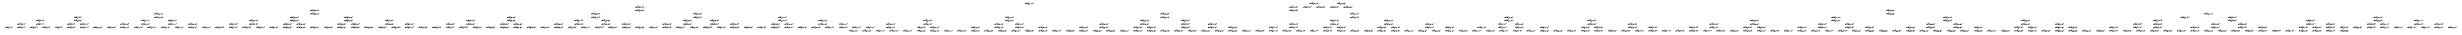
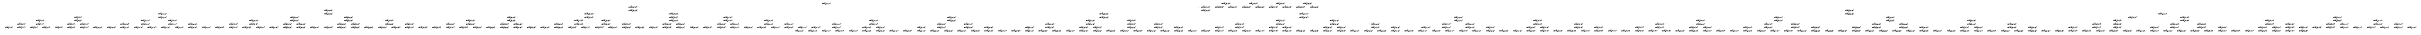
  digraph {
    n1 [label="Node{data=[6112, 6112]}"]
    n2 [label="Node{data=[5044, 5044]}"]
    n3 [label="Node{data=[7902, 7902]}"]
    n4 [label="Node{data=[2088, 2088]}"]
    n5 [label="Node{data=[5156, 5156]}"]
    n6 [label="Node{data=[7838, 7838]}"]
    n7 [label="Node{data=[8388, 8388]}"]
    n8 [label="Node{data=[1867, 1867]}"]
    n9 [label="Node{data=[5028, 5028]}"]
    n10 [label="Node{data=[5060, 5060]}"]
    n11 [label="Node{data=[6096, 6096]}"]
    n12 [label="Node{data=[919, 919]}"]
    n13 [label="Node{data=[1875, 1875]}"]
    n14 [label="Node{data=[5020, 5020]}"]
    n15 [label="Node{data=[5036, 5036]}"]
    n16 [label="Node{data=[915, 915]}"]
    n17 [label="Node{data=[923, 923]}"]
    n18 [label="Node{data=[1871, 1871]}"]
    n19 [label="Node{data=[1879, 1879]}"]
    n20 [label="Node{data=[913, 913]}"]
    n21 [label="Node{data=[917, 917]}"]
    n22 [label="Node{data=[921, 921]}"]
    n23 [label="Node{data=[1379, 1379]}"]
    n24 [label="Node{data=[780, 780]}"]
    n25 [label="Node{data=[914, 914]}"]
    n26 [label="Node{data=[916, 916]}"]
    n27 [label="Node{data=[918, 918]}"]
    n28 [label="Node{data=[920, 920]}"]
    n29 [label="Node{data=[922, 922]}"]
    n30 [label="Node{data=[1374, 1374]}"]
    n31 [label="Node{data=[1866, 1866]}"]
    n32 [label="Node{data=[1869, 1869]}"]
    n33 [label="Node{data=[1873, 1873]}"]
    n34 [label="Node{data=[1877, 1877]}"]
    n35 [label="Node{data=[2086, 2086]}"]
    n36 [label="Node{data=[1868, 1868]}"]
    n37 [label="Node{data=[1870, 1870]}"]
    n38 [label="Node{data=[1872, 1872]}"]
    n39 [label="Node{data=[1874, 1874]}"]
    n40 [label="Node{data=[1876, 1876]}"]
    n41 [label="Node{data=[1878, 1878]}"]
    n42 [label="Node{data=[1880, 1880]}"]
    n43 [label="Node{data=[2087, 2087]}"]
    n44 [label="Node{data=[2138, 2138]}"]
    n45 [label="Node{data=[5024, 5024]}"]
    n46 [label="Node{data=[5032, 5032]}"]
    n47 [label="Node{data=[5040, 5040]}"]
    n48 [label="Node{data=[2109, 2109]}"]
    n49 [label="Node{data=[4967, 4967]}"]
    n50 [label="Node{data=[5022, 5022]}"]
    n51 [label="Node{data=[5026, 5026]}"]
    n52 [label="Node{data=[2089, 2089]}"]
    n53 [label="Node{data=[2119, 2119]}"]
    n54 [label="Node{data=[4888, 4888]}"]
    n55 [label="Node{data=[5004, 5004]}"]
    n56 [label="Node{data=[5021, 5021]}"]
    n57 [label="Node{data=[5023, 5023]}"]
    n58 [label="Node{data=[5025, 5025]}"]
    n59 [label="Node{data=[5027, 5027]}"]
    n60 [label="Node{data=[5030, 5030]}"]
    n61 [label="Node{data=[5034, 5034]}"]
    n62 [label="Node{data=[5038, 5038]}"]
    n63 [label="Node{data=[5042, 5042]}"]
    n64 [label="Node{data=[5029, 5029]}"]
    n65 [label="Node{data=[5031, 5031]}"]
    n66 [label="Node{data=[5033, 5033]}"]
    n67 [label="Node{data=[5035, 5035]}"]
    n68 [label="Node{data=[5037, 5037]}"]
    n69 [label="Node{data=[5039, 5039]}"]
    n70 [label="Node{data=[5041, 5041]}"]
    n71 [label="Node{data=[5043, 5043]}"]
    n72 [label="Node{data=[5052, 5052]}"]
    n73 [label="Node{data=[5148, 5148]}"]
    n74 [label="Node{data=[5451, 5451]}"]
    n75 [label="Node{data=[6104, 6104]}"]
    n76 [label="Node{data=[5048, 5048]}"]
    n77 [label="Node{data=[5056, 5056]}"]
    n78 [label="Node{data=[5144, 5144]}"]
    n79 [label="Node{data=[5152, 5152]}"]
    n80 [label="Node{data=[5046, 5046]}"]
    n81 [label="Node{data=[5050, 5050]}"]
    n82 [label="Node{data=[5054, 5054]}"]
    n83 [label="Node{data=[5058, 5058]}"]
    n84 [label="Node{data=[5045, 5045]}"]
    n85 [label="Node{data=[5047, 5047]}"]
    n86 [label="Node{data=[5049, 5049]}"]
    n87 [label="Node{data=[5051, 5051]}"]
    n88 [label="Node{data=[5053, 5053]}"]
    n89 [label="Node{data=[5055, 5055]}"]
    n90 [label="Node{data=[5057, 5057]}"]
    n91 [label="Node{data=[5059, 5059]}"]
    n92 [label="Node{data=[5062, 5062]}"]
    n93 [label="Node{data=[5146, 5146]}"]
    n94 [label="Node{data=[5150, 5150]}"]
    n95 [label="Node{data=[5154, 5154]}"]
    n96 [label="Node{data=[5061, 5061]}"]
    n97 [label="Node{data=[5063, 5063]}"]
    n98 [label="Node{data=[5145, 5145]}"]
    n99 [label="Node{data=[5147, 5147]}"]
    n100 [label="Node{data=[5149, 5149]}"]
    n101 [label="Node{data=[5151, 5151]}"]
    n102 [label="Node{data=[5153, 5153]}"]
    n103 [label="Node{data=[5155, 5155]}"]
    n104 [label="Node{data=[5160, 5160]}"]
-   n105 [label="Node{data=[6092, 6092]}"]
    n106 [label="Node{data=[6100, 6100]}"]
    n107 [label="Node{data=[6108, 6108]}"]
    n108 [label="Node{data=[5158, 5158]}"]
    n109 [label="Node{data=[5162, 5162]}"]
    n110 [label="Node{data=[5901, 5901]}"]
    n111 [label="Node{data=[6094, 6094]}"]
    n112 [label="Node{data=[5157, 5157]}"]
    n113 [label="Node{data=[5159, 5159]}"]
    n114 [label="Node{data=[5161, 5161]}"]
    n115 [label="Node{data=[5220, 5220]}"]
    n116 [label="Node{data=[5495, 5495]}"]
    n117 [label="Node{data=[6091, 6091]}"]
    n118 [label="Node{data=[6093, 6093]}"]
    n119 [label="Node{data=[6095, 6095]}"]
    n120 [label="Node{data=[6098, 6098]}"]
    n121 [label="Node{data=[6102, 6102]}"]
    n122 [label="Node{data=[6106, 6106]}"]
    n123 [label="Node{data=[6110, 6110]}"]
    n124 [label="Node{data=[6097, 6097]}"]
    n125 [label="Node{data=[6099, 6099]}"]
    n126 [label="Node{data=[6101, 6101]}"]
    n127 [label="Node{data=[6103, 6103]}"]
    n128 [label="Node{data=[6105, 6105]}"]
    n129 [label="Node{data=[6107, 6107]}"]
    n130 [label="Node{data=[6109, 6109]}"]
    n131 [label="Node{data=[6111, 6111]}"]
    n132 [label="Node{data=[6508, 6508]}"]
    n133 [label="Node{data=[7870, 7870]}"]
    n134 [label="Node{data=[8356, 8356]}"]
    n135 [label="Node{data=[8721, 8721]}"]
    n136 [label="Node{data=[6128, 6128]}"]
    n137 [label="Node{data=[7586, 7586]}"]
    n138 [label="Node{data=[7854, 7854]}"]
    n139 [label="Node{data=[7886, 7886]}"]
    n140 [label="Node{data=[6120, 6120]}"]
    n141 [label="Node{data=[6136, 6136]}"]
    n142 [label="Node{data=[6516, 6516]}"]
    n143 [label="Node{data=[7594, 7594]}"]
    n144 [label="Node{data=[6116, 6116]}"]
    n145 [label="Node{data=[6124, 6124]}"]
    n146 [label="Node{data=[6132, 6132]}"]
    n147 [label="Node{data=[6140, 6140]}"]
    n148 [label="Node{data=[6114, 6114]}"]
    n149 [label="Node{data=[6118, 6118]}"]
    n150 [label="Node{data=[6122, 6122]}"]
    n151 [label="Node{data=[6126, 6126]}"]
    n152 [label="Node{data=[6113, 6113]}"]
    n153 [label="Node{data=[6115, 6115]}"]
    n154 [label="Node{data=[6117, 6117]}"]
    n155 [label="Node{data=[6119, 6119]}"]
    n156 [label="Node{data=[6121, 6121]}"]
    n157 [label="Node{data=[6123, 6123]}"]
    n158 [label="Node{data=[6125, 6125]}"]
    n159 [label="Node{data=[6127, 6127]}"]
    n160 [label="Node{data=[6130, 6130]}"]
    n161 [label="Node{data=[6134, 6134]}"]
    n162 [label="Node{data=[6138, 6138]}"]
    n163 [label="Node{data=[6232, 6232]}"]
    n164 [label="Node{data=[6129, 6129]}"]
    n165 [label="Node{data=[6131, 6131]}"]
    n166 [label="Node{data=[6133, 6133]}"]
    n167 [label="Node{data=[6135, 6135]}"]
    n168 [label="Node{data=[6137, 6137]}"]
    n169 [label="Node{data=[6139, 6139]}"]
    n170 [label="Node{data=[6192, 6192]}"]
    n171 [label="Node{data=[6470, 6470]}"]
    n172 [label="Node{data=[6512, 6512]}"]
    n173 [label="Node{data=[7582, 7582]}"]
    n174 [label="Node{data=[7590, 7590]}"]
    n175 [label="Node{data=[7834, 7834]}"]
    n176 [label="Node{data=[6510, 6510]}"]
    n177 [label="Node{data=[6514, 6514]}"]
    n178 [label="Node{data=[7580, 7580]}"]
    n179 [label="Node{data=[7584, 7584]}"]
    n180 [label="Node{data=[6509, 6509]}"]
    n181 [label="Node{data=[6511, 6511]}"]
    n182 [label="Node{data=[6513, 6513]}"]
    n183 [label="Node{data=[6515, 6515]}"]
    n184 [label="Node{data=[6517, 6517]}"]
    n185 [label="Node{data=[7581, 7581]}"]
    n186 [label="Node{data=[7583, 7583]}"]
    n187 [label="Node{data=[7585, 7585]}"]
    n188 [label="Node{data=[7588, 7588]}"]
    n189 [label="Node{data=[7646, 7646]}"]
    n190 [label="Node{data=[7836, 7836]}"]
    n191 [label="Node{data=[7587, 7587]}"]
    n192 [label="Node{data=[7589, 7589]}"]
    n193 [label="Node{data=[7592, 7592]}"]
    n194 [label="Node{data=[7591, 7591]}"]
    n195 [label="Node{data=[7593, 7593]}"]
    n196 [label="Node{data=[7626, 7626]}"]
    n197 [label="Node{data=[7833, 7833]}"]
    n198 [label="Node{data=[7835, 7835]}"]
    n199 [label="Node{data=[7837, 7837]}"]
    n200 [label="Node{data=[7846, 7846]}"]
    n201 [label="Node{data=[7862, 7862]}"]
    n202 [label="Node{data=[7878, 7878]}"]
    n203 [label="Node{data=[7894, 7894]}"]
    n204 [label="Node{data=[7842, 7842]}"]
    n205 [label="Node{data=[7850, 7850]}"]
    n206 [label="Node{data=[7858, 7858]}"]
    n207 [label="Node{data=[7866, 7866]}"]
    n208 [label="Node{data=[7840, 7840]}"]
    n209 [label="Node{data=[7844, 7844]}"]
    n210 [label="Node{data=[7848, 7848]}"]
    n211 [label="Node{data=[7852, 7852]}"]
    n212 [label="Node{data=[7839, 7839]}"]
    n213 [label="Node{data=[7841, 7841]}"]
    n214 [label="Node{data=[7843, 7843]}"]
    n215 [label="Node{data=[7845, 7845]}"]
    n216 [label="Node{data=[7847, 7847]}"]
    n217 [label="Node{data=[7849, 7849]}"]
    n218 [label="Node{data=[7851, 7851]}"]
    n219 [label="Node{data=[7853, 7853]}"]
    n220 [label="Node{data=[7856, 7856]}"]
    n221 [label="Node{data=[7860, 7860]}"]
    n222 [label="Node{data=[7864, 7864]}"]
    n223 [label="Node{data=[7868, 7868]}"]
    n224 [label="Node{data=[7855, 7855]}"]
    n225 [label="Node{data=[7857, 7857]}"]
    n226 [label="Node{data=[7859, 7859]}"]
    n227 [label="Node{data=[7861, 7861]}"]
    n228 [label="Node{data=[7863, 7863]}"]
    n229 [label="Node{data=[7865, 7865]}"]
    n230 [label="Node{data=[7867, 7867]}"]
    n231 [label="Node{data=[7869, 7869]}"]
    n232 [label="Node{data=[7874, 7874]}"]
    n233 [label="Node{data=[7882, 7882]}"]
    n234 [label="Node{data=[7890, 7890]}"]
    n235 [label="Node{data=[7898, 7898]}"]
    n236 [label="Node{data=[7872, 7872]}"]
    n237 [label="Node{data=[7876, 7876]}"]
    n238 [label="Node{data=[7880, 7880]}"]
    n239 [label="Node{data=[7884, 7884]}"]
    n240 [label="Node{data=[7871, 7871]}"]
    n241 [label="Node{data=[7875, 7875]}"]
    n242 [label="Node{data=[7877, 7877]}"]
    n243 [label="Node{data=[7879, 7879]}"]
    n244 [label="Node{data=[7881, 7881]}"]
    n245 [label="Node{data=[7883, 7883]}"]
    n246 [label="Node{data=[7885, 7885]}"]
    n247 [label="Node{data=[7888, 7888]}"]
    n248 [label="Node{data=[7892, 7892]}"]
    n249 [label="Node{data=[7896, 7896]}"]
    n250 [label="Node{data=[7900, 7900]}"]
    n251 [label="Node{data=[7887, 7887]}"]
    n252 [label="Node{data=[7889, 7889]}"]
    n253 [label="Node{data=[7891, 7891]}"]
    n254 [label="Node{data=[7893, 7893]}"]
    n255 [label="Node{data=[7895, 7895]}"]
    n256 [label="Node{data=[7897, 7897]}"]
    n257 [label="Node{data=[7899, 7899]}"]
    n258 [label="Node{data=[7901, 7901]}"]
    n259 [label="Node{data=[8010, 8010]}"]
    n260 [label="Node{data=[8372, 8372]}"]
    n261 [label="Node{data=[8457, 8457]}"]
    n262 [label="Node{data=[8910, 8910]}"]
    n263 [label="Node{data=[8713, 8713]}"]
    n264 [label="Node{data=[8002, 8002]}"]
    n265 [label="Node{data=[8018, 8018]}"]
    n266 [label="Node{data=[8364, 8364]}"]
    n267 [label="Node{data=[8380, 8380]}"]
    n268 [label="Node{data=[7906, 7906]}"]
    n269 [label="Node{data=[8006, 8006]}"]
    n270 [label="Node{data=[8014, 8014]}"]
    n271 [label="Node{data=[8324, 8324]}"]
    n272 [label="Node{data=[7904, 7904]}"]
    n273 [label="Node{data=[7972, 7972]}"]
    n274 [label="Node{data=[8004, 8004]}"]
    n275 [label="Node{data=[8008, 8008]}"]
    n276 [label="Node{data=[7903, 7903]}"]
    n277 [label="Node{data=[7905, 7905]}"]
    n278 [label="Node{data=[7907, 7907]}"]
    n279 [label="Node{data=[7996, 7996]}"]
    n280 [label="Node{data=[8003, 8003]}"]
    n281 [label="Node{data=[8005, 8005]}"]
    n282 [label="Node{data=[8007, 8007]}"]
    n283 [label="Node{data=[8009, 8009]}"]
    n284 [label="Node{data=[8012, 8012]}"]
    n285 [label="Node{data=[8016, 8016]}"]
    n286 [label="Node{data=[8049, 8049]}"]
    n287 [label="Node{data=[8354, 8354]}"]
    n288 [label="Node{data=[8011, 8011]}"]
    n289 [label="Node{data=[8013, 8013]}"]
    n290 [label="Node{data=[8015, 8015]}"]
    n291 [label="Node{data=[8017, 8017]}"]
    n292 [label="Node{data=[8019, 8019]}"]
    n293 [label="Node{data=[8168, 8168]}"]
    n294 [label="Node{data=[8353, 8353]}"]
    n295 [label="Node{data=[8355, 8355]}"]
    n296 [label="Node{data=[8360, 8360]}"]
    n297 [label="Node{data=[8368, 8368]}"]
    n298 [label="Node{data=[8376, 8376]}"]
    n299 [label="Node{data=[8384, 8384]}"]
    n300 [label="Node{data=[8358, 8358]}"]
    n301 [label="Node{data=[8362, 8362]}"]
    n302 [label="Node{data=[8366, 8366]}"]
    n303 [label="Node{data=[8370, 8370]}"]
    n304 [label="Node{data=[8357, 8357]}"]
    n305 [label="Node{data=[8359, 8359]}"]
    n306 [label="Node{data=[8361, 8361]}"]
    n307 [label="Node{data=[8363, 8363]}"]
    n308 [label="Node{data=[8365, 8365]}"]
    n309 [label="Node{data=[8367, 8367]}"]
    n310 [label="Node{data=[8369, 8369]}"]
    n311 [label="Node{data=[8371, 8371]}"]
    n312 [label="Node{data=[8374, 8374]}"]
    n313 [label="Node{data=[8378, 8378]}"]
    n314 [label="Node{data=[8382, 8382]}"]
    n315 [label="Node{data=[8386, 8386]}"]
    n316 [label="Node{data=[8373, 8373]}"]
    n317 [label="Node{data=[8375, 8375]}"]
    n318 [label="Node{data=[8377, 8377]}"]
    n319 [label="Node{data=[8379, 8379]}"]
+   n320 [label="Node{data=[8381, 8381]}"]
    n321 [label="Node{data=[8383, 8383]}"]
    n322 [label="Node{data=[8385, 8385]}"]
    n323 [label="Node{data=[8387, 8387]}"]
    n324 [label="Node{data=[8449, 8449]}"]
    n325 [label="Node{data=[8902, 8902]}"]
    n326 [label="Node{data=[8918, 8918]}"]
    n327 [label="Node{data=[8445, 8445]}"]
    n328 [label="Node{data=[8453, 8453]}"]
    n329 [label="Node{data=[8503, 8503]}"]
    n330 [label="Node{data=[8717, 8717]}"]
    n331 [label="Node{data=[8412, 8412]}"]
    n332 [label="Node{data=[8447, 8447]}"]
    n333 [label="Node{data=[8451, 8451]}"]
    n334 [label="Node{data=[8389, 8389]}"]
    n335 [label="Node{data=[8444, 8444]}"]
    n336 [label="Node{data=[8446, 8446]}"]
    n337 [label="Node{data=[8448, 8448]}"]
    n338 [label="Node{data=[8450, 8450]}"]
    n339 [label="Node{data=[8452, 8452]}"]
    n340 [label="Node{data=[8455, 8455]}"]
    n341 [label="Node{data=[8454, 8454]}"]
    n342 [label="Node{data=[8456, 8456]}"]
    n343 [label="Node{data=[8459, 8459]}"]
    n344 [label="Node{data=[8711, 8711]}"]
    n345 [label="Node{data=[8715, 8715]}"]
    n346 [label="Node{data=[8719, 8719]}"]
    n347 [label="Node{data=[8458, 8458]}"]
    n348 [label="Node{data=[8494, 8494]}"]
    n349 [label="Node{data=[8710, 8710]}"]
    n350 [label="Node{data=[8712, 8712]}"]
    n351 [label="Node{data=[8714, 8714]}"]
    n352 [label="Node{data=[8716, 8716]}"]
    n353 [label="Node{data=[8718, 8718]}"]
    n354 [label="Node{data=[8720, 8720]}"]
    n355 [label="Node{data=[8725, 8725]}"]
    n356 [label="Node{data=[8906, 8906]}"]
    n357 [label="Node{data=[8914, 8914]}"]
    n358 [label="Node{data=[8920, 8920]}"]
    n359 [label="Node{data=[8723, 8723]}"]
    n360 [label="Node{data=[8727, 8727]}"]
    n361 [label="Node{data=[8904, 8904]}"]
    n362 [label="Node{data=[8908, 8908]}"]
    n363 [label="Node{data=[8722, 8722]}"]
    n364 [label="Node{data=[8724, 8724]}"]
    n365 [label="Node{data=[8726, 8726]}"]
    n366 [label="Node{data=[8875, 8875]}"]
    n367 [label="Node{data=[8903, 8903]}"]
    n368 [label="Node{data=[8905, 8905]}"]
    n369 [label="Node{data=[8907, 8907]}"]
    n370 [label="Node{data=[8909, 8909]}"]
    n371 [label="Node{data=[8912, 8912]}"]
    n372 [label="Node{data=[8916, 8916]}"]
    n373 [label="Node{data=[8919, 8919]}"]
    n374 [label="Node{data=[8921, 8921]}"]
    n375 [label="Node{data=[8911, 8911]}"]
    n376 [label="Node{data=[8913, 8913]}"]
    n377 [label="Node{data=[8915, 8915]}"]
    n378 [label="Node{data=[8917, 8917]}"]
    n379 [label="Node{data=[8953, 8953]}"]
    n1 -> n2
    n1 -> n3
    n2 -> n4
    n2 -> n5
    n3 -> n6
    n3 -> n7
    n4 -> n8
    n4 -> n9
    n5 -> n10
    n5 -> n11
    n6 -> n132
    n6 -> n133
    n7 -> n134
    n7 -> n135
    n8 -> n12
    n8 -> n13
    n9 -> n14
    n9 -> n15
    n10 -> n72
    n10 -> n73
    n11 -> n74
    n11 -> n75
    n12 -> n16
    n12 -> n17
    n13 -> n18
    n13 -> n19
    n14 -> n44
    n14 -> n45
    n15 -> n46
    n15 -> n47
    n16 -> n20
    n16 -> n21
    n17 -> n22
    n17 -> n23
    n18 -> n32
    n18 -> n33
    n19 -> n34
    n19 -> n35
    n20 -> n24
    n20 -> n25
    n21 -> n26
    n21 -> n27
    n22 -> n28
    n22 -> n29
    n23 -> n30
    n23 -> n31
    n32 -> n36
    n32 -> n37
    n33 -> n38
    n33 -> n39
    n34 -> n40
    n34 -> n41
    n35 -> n42
    n35 -> n43
    n44 -> n48
    n44 -> n49
    n45 -> n50
    n45 -> n51
    n46 -> n60
    n46 -> n61
    n47 -> n62
    n47 -> n63
    n48 -> n52
    n48 -> n53
    n49 -> n54
    n49 -> n55
    n50 -> n56
    n50 -> n57
    n51 -> n58
    n51 -> n59
    n60 -> n64
    n60 -> n65
    n61 -> n66
    n61 -> n67
    n62 -> n68
    n62 -> n69
    n63 -> n70
    n63 -> n71
    n72 -> n76
    n72 -> n77
    n73 -> n78
    n73 -> n79
    n74 -> n104
-   n74 -> n105
    n75 -> n106
    n75 -> n107
    n76 -> n80
    n76 -> n81
    n77 -> n82
    n77 -> n83
    n78 -> n92
    n78 -> n93
    n79 -> n94
    n79 -> n95
    n80 -> n84
    n80 -> n85
    n81 -> n86
    n81 -> n87
    n82 -> n88
    n82 -> n89
    n83 -> n90
    n83 -> n91
    n92 -> n96
    n92 -> n97
    n93 -> n98
    n93 -> n99
    n94 -> n100
    n94 -> n101
    n95 -> n102
    n95 -> n103
    n104 -> n108
    n104 -> n109
-   n105 -> n110
-   n105 -> n111
    n106 -> n120
    n106 -> n121
    n107 -> n122
    n107 -> n123
    n108 -> n112
    n108 -> n113
    n109 -> n114
    n109 -> n115
    n110 -> n116
    n110 -> n117
    n111 -> n118
    n111 -> n119
    n120 -> n124
    n120 -> n125
    n121 -> n126
    n121 -> n127
    n122 -> n128
    n122 -> n129
    n123 -> n130
    n123 -> n131
    n132 -> n136
    n132 -> n137
    n133 -> n138
    n133 -> n139
    n134 -> n259
    n134 -> n260
    n135 -> n261
    n135 -> n262
    n135 -> n263
    n136 -> n140
    n136 -> n141
    n137 -> n142
    n137 -> n143
    n138 -> n200
    n138 -> n201
    n139 -> n202
    n139 -> n203
    n140 -> n144
    n140 -> n145
    n141 -> n146
    n141 -> n147
    n142 -> n172
    n142 -> n173
    n143 -> n174
    n143 -> n175
    n144 -> n148
    n144 -> n149
    n145 -> n150
    n145 -> n151
    n146 -> n160
    n146 -> n161
    n147 -> n162
    n147 -> n163
    n148 -> n152
    n148 -> n153
    n149 -> n154
    n149 -> n155
    n150 -> n156
    n150 -> n157
    n151 -> n158
    n151 -> n159
    n160 -> n164
    n160 -> n165
    n161 -> n166
    n161 -> n167
    n162 -> n168
    n162 -> n169
    n163 -> n170
    n163 -> n171
    n172 -> n176
    n172 -> n177
    n173 -> n178
    n173 -> n179
    n174 -> n188
    n175 -> n189
    n175 -> n190
    n176 -> n180
    n176 -> n181
    n177 -> n182
    n177 -> n183
    n178 -> n184
    n178 -> n185
    n179 -> n186
    n179 -> n187
    n188 -> n191
    n188 -> n192
    n189 -> n196
    n189 -> n197
    n190 -> n198
    n190 -> n199
    n193 -> n194
    n193 -> n195
    n200 -> n204
    n200 -> n205
    n201 -> n206
    n201 -> n207
    n202 -> n232
    n202 -> n233
    n203 -> n234
    n203 -> n235
    n204 -> n208
    n204 -> n209
    n205 -> n210
    n205 -> n211
    n206 -> n220
    n206 -> n221
    n207 -> n222
    n207 -> n223
    n208 -> n212
    n208 -> n213
    n209 -> n214
    n209 -> n215
    n210 -> n216
    n210 -> n217
    n211 -> n218
    n211 -> n219
    n220 -> n224
    n220 -> n225
    n221 -> n226
    n221 -> n227
    n222 -> n228
    n222 -> n229
    n223 -> n230
    n223 -> n231
    n232 -> n236
    n232 -> n237
    n233 -> n238
    n233 -> n239
    n234 -> n247
    n234 -> n248
    n235 -> n249
    n235 -> n250
    n236 -> n240
    n237 -> n241
    n237 -> n242
    n238 -> n243
    n238 -> n244
    n239 -> n245
    n239 -> n246
    n247 -> n251
    n247 -> n252
    n248 -> n253
    n248 -> n254
    n249 -> n255
    n249 -> n256
    n250 -> n257
    n250 -> n258
    n259 -> n264
    n259 -> n265
    n260 -> n266
    n260 -> n267
    n261 -> n324
    n262 -> n325
    n262 -> n326
    n263 -> n329
    n263 -> n330
    n264 -> n268
    n264 -> n269
    n265 -> n270
    n265 -> n271
    n266 -> n296
    n266 -> n297
    n267 -> n298
    n267 -> n299
    n268 -> n272
    n268 -> n273
    n269 -> n274
    n269 -> n275
    n270 -> n284
    n270 -> n285
    n271 -> n286
    n271 -> n287
    n272 -> n276
    n272 -> n277
    n273 -> n278
    n273 -> n279
    n274 -> n280
    n274 -> n281
    n275 -> n282
    n275 -> n283
    n284 -> n288
    n284 -> n289
    n285 -> n290
    n285 -> n291
    n286 -> n292
    n286 -> n293
    n287 -> n294
    n287 -> n295
    n296 -> n300
    n296 -> n301
    n297 -> n302
    n297 -> n303
    n298 -> n312
    n298 -> n313
    n299 -> n314
    n299 -> n315
    n300 -> n304
    n300 -> n305
    n301 -> n306
    n301 -> n307
    n302 -> n308
    n302 -> n309
    n303 -> n310
    n303 -> n311
    n312 -> n316
    n312 -> n317
    n313 -> n318
    n313 -> n319
+   n314 -> n320
    n314 -> n321
    n315 -> n322
    n315 -> n323
    n324 -> n327
    n324 -> n328
    n325 -> n355
    n325 -> n356
    n326 -> n357
    n326 -> n358
    n327 -> n331
    n327 -> n332
    n328 -> n333
    n329 -> n343
    n329 -> n344
    n330 -> n345
    n330 -> n346
    n331 -> n334
    n331 -> n335
    n332 -> n336
    n332 -> n337
    n333 -> n338
    n333 -> n339
    n340 -> n341
    n340 -> n342
    n343 -> n347
    n343 -> n348
    n344 -> n349
    n344 -> n350
    n345 -> n351
    n345 -> n352
    n346 -> n353
    n346 -> n354
    n355 -> n359
    n355 -> n360
    n356 -> n361
    n356 -> n362
    n357 -> n371
    n357 -> n372
    n358 -> n373
    n358 -> n374
    n359 -> n363
    n359 -> n364
    n360 -> n365
    n360 -> n366
    n361 -> n367
    n361 -> n368
    n362 -> n369
    n362 -> n370
    n371 -> n375
    n371 -> n376
    n372 -> n377
    n372 -> n378
    n374 -> n379
  }
